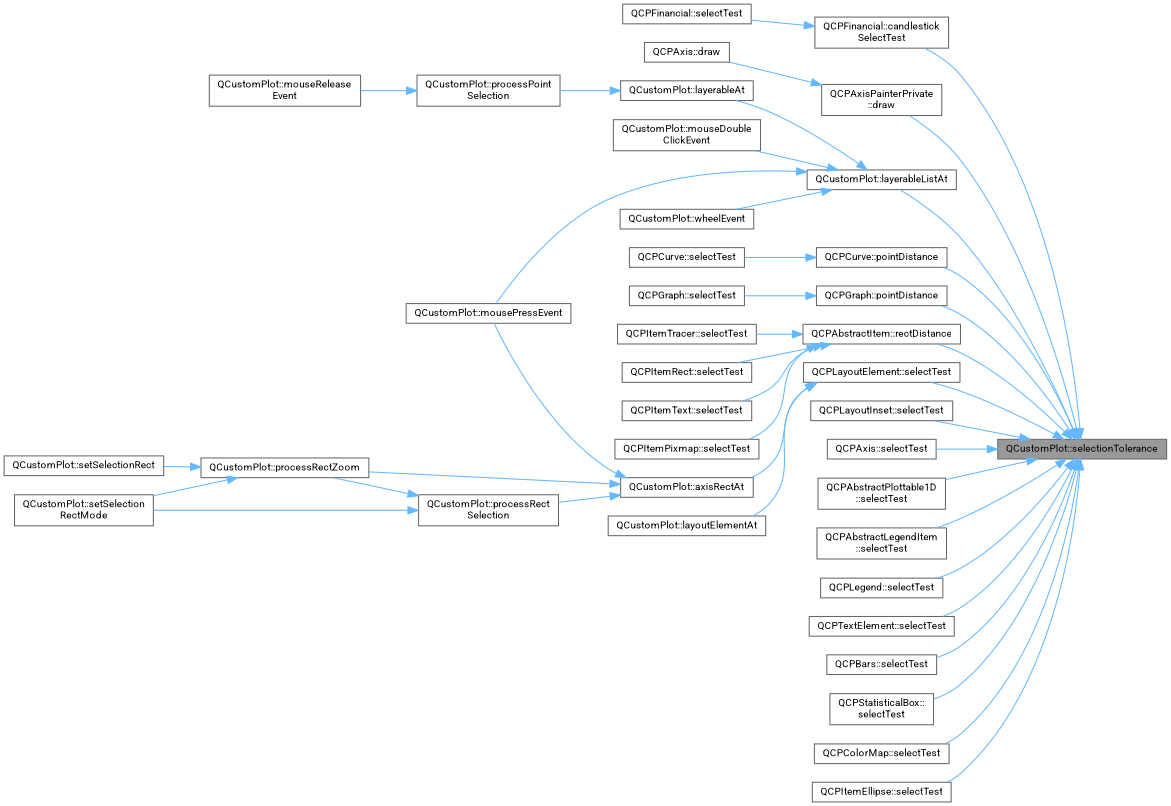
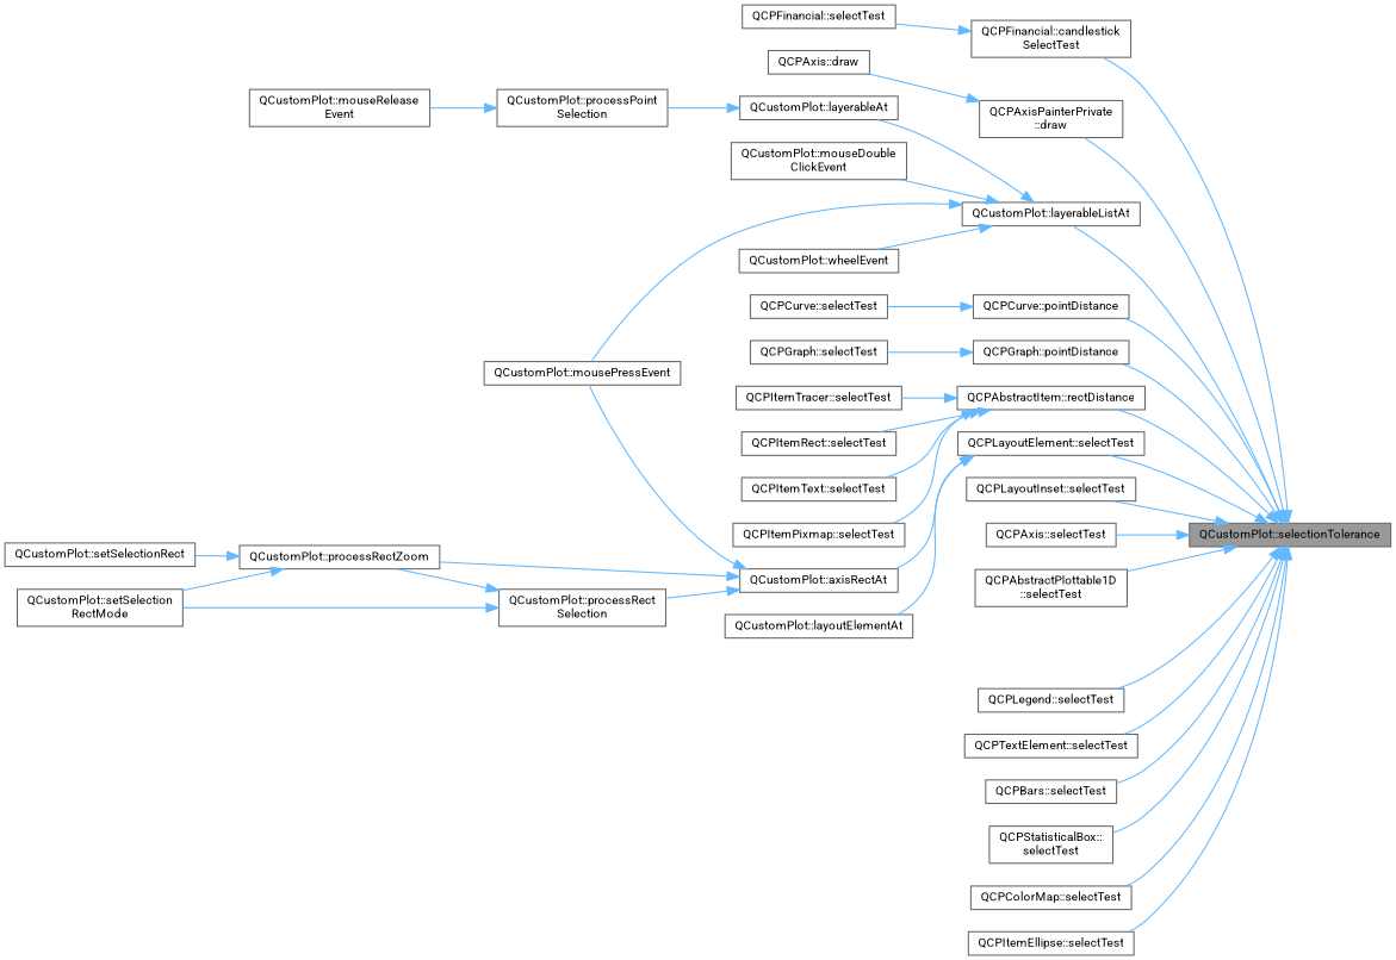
  digraph {
    fontname=Roboto
    rankdir=RL
    node [color=grey40 fillcolor=white fontname=Roboto fontsize=10 shape=box style=filled]
    edge [color=steelblue1 dir=back fontname=Roboto fontsize=10 labelfontname=Helvetica labelfontsize=10 style=solid]
    n1 [color=gray40 fillcolor=grey60 fontcolor=black height=0.2 label="QCustomPlot::selectionTolerance" width=0.4]
    n2 [height=0.2 label="QCPFinancial::candlestick\lSelectTest" width=0.4]
    n3 [height=0.2 label="QCPAxisPainterPrivate\l::draw" width=0.4]
    n4 [height=0.2 label="QCustomPlot::layerableListAt" width=0.4]
    n5 [height=0.2 label="QCPCurve::pointDistance" width=0.4]
    n6 [height=0.2 label="QCPGraph::pointDistance" width=0.4]
    n7 [height=0.2 label="QCPAbstractItem::rectDistance" width=0.4]
    n8 [height=0.2 label="QCPLayoutElement::selectTest" width=0.4]
    n9 [height=0.2 label="QCPLayoutInset::selectTest" width=0.4]
    n10 [height=0.2 label="QCPAxis::selectTest" width=0.4]
    n11 [height=0.2 label="QCPAbstractPlottable1D\l::selectTest" width=0.4]
-   n12 [height=0.2 label="QCPAbstractLegendItem\l::selectTest" width=0.4]
    n13 [height=0.2 label="QCPLegend::selectTest" width=0.4]
    n14 [height=0.2 label="QCPTextElement::selectTest" width=0.4]
    n15 [height=0.2 label="QCPBars::selectTest" width=0.4]
    n16 [height=0.2 label="QCPStatisticalBox::\lselectTest" width=0.4]
    n17 [height=0.2 label="QCPColorMap::selectTest" width=0.4]
    n18 [height=0.2 label="QCPItemEllipse::selectTest" width=0.4]
    n19 [height=0.2 label="QCPFinancial::selectTest" width=0.4]
    n20 [height=0.2 label="QCPAxis::draw" width=0.4]
    n21 [height=0.2 label="QCustomPlot::layerableAt" width=0.4]
    n22 [height=0.2 label="QCustomPlot::mouseDouble\lClickEvent" width=0.4]
    n23 [height=0.2 label="QCustomPlot::mousePressEvent" width=0.4]
    n24 [height=0.2 label="QCustomPlot::wheelEvent" width=0.4]
    n25 [height=0.2 label="QCPCurve::selectTest" width=0.4]
    n26 [height=0.2 label="QCPGraph::selectTest" width=0.4]
    n27 [height=0.2 label="QCPItemTracer::selectTest" width=0.4]
    n28 [height=0.2 label="QCPItemRect::selectTest" width=0.4]
    n29 [height=0.2 label="QCPItemText::selectTest" width=0.4]
    n30 [height=0.2 label="QCPItemPixmap::selectTest" width=0.4]
    n31 [height=0.2 label="QCustomPlot::axisRectAt" width=0.4]
    n32 [height=0.2 label="QCustomPlot::layoutElementAt" width=0.4]
    n33 [height=0.2 label="QCustomPlot::processPoint\lSelection" width=0.4]
    n34 [height=0.2 label="QCustomPlot::mouseRelease\lEvent" width=0.4]
    n35 [height=0.2 label="QCustomPlot::processRect\lSelection" width=0.4]
    n36 [height=0.2 label="QCustomPlot::processRectZoom" width=0.4]
    n37 [height=0.2 label="QCustomPlot::setSelection\lRectMode" width=0.4]
    n38 [height=0.2 label="QCustomPlot::setSelectionRect" width=0.4]
    n1 -> n2
    n1 -> n3
    n1 -> n4
    n1 -> n5
    n1 -> n6
    n1 -> n7
    n1 -> n8
    n1 -> n9
    n1 -> n10
    n1 -> n11
-   n1 -> n12
    n1 -> n13
    n1 -> n14
    n1 -> n15
    n1 -> n16
    n1 -> n17
    n1 -> n18
    n2 -> n19
    n3 -> n20
    n4 -> n21
    n4 -> n22
    n4 -> n23
    n4 -> n24
    n5 -> n25
    n6 -> n26
    n7 -> n27
    n7 -> n28
    n7 -> n29
    n7 -> n30
    n8 -> n31
    n8 -> n32
    n21 -> n33
    n31 -> n23
    n31 -> n35
    n31 -> n36
    n33 -> n34
    n35 -> n36
    n35 -> n37
    n36 -> n37
    n36 -> n38
  }
